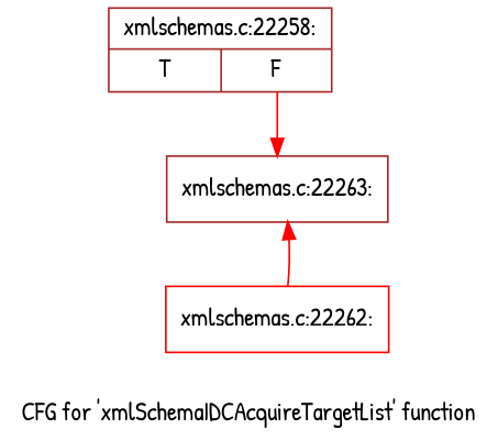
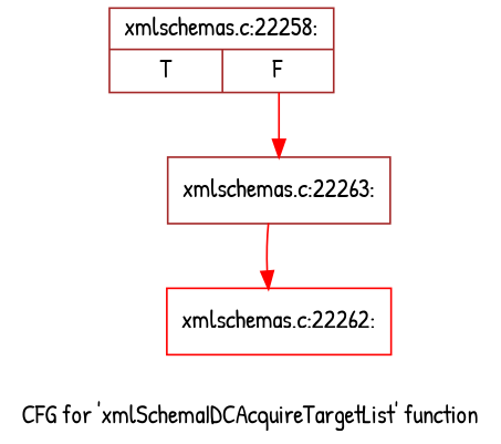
  digraph {
    fontname="Patrick Hand"
    label="CFG for 'xmlSchemaIDCAcquireTargetList' function"
    node [color=brown fontname="Patrick Hand" shape=record]
    edge [color=red fontname="Patrick Hand"]
    n1 [label="{xmlschemas.c:22258:|{<s0>T|<s1>F}}"]
    n2 [label="{xmlschemas.c:22263:}"]
    n3 [color=red label="{xmlschemas.c:22262:}"]
    n1 -> n2 [tailport=s1]
-   n3 -> n2
+   n2 -> n3
  }
